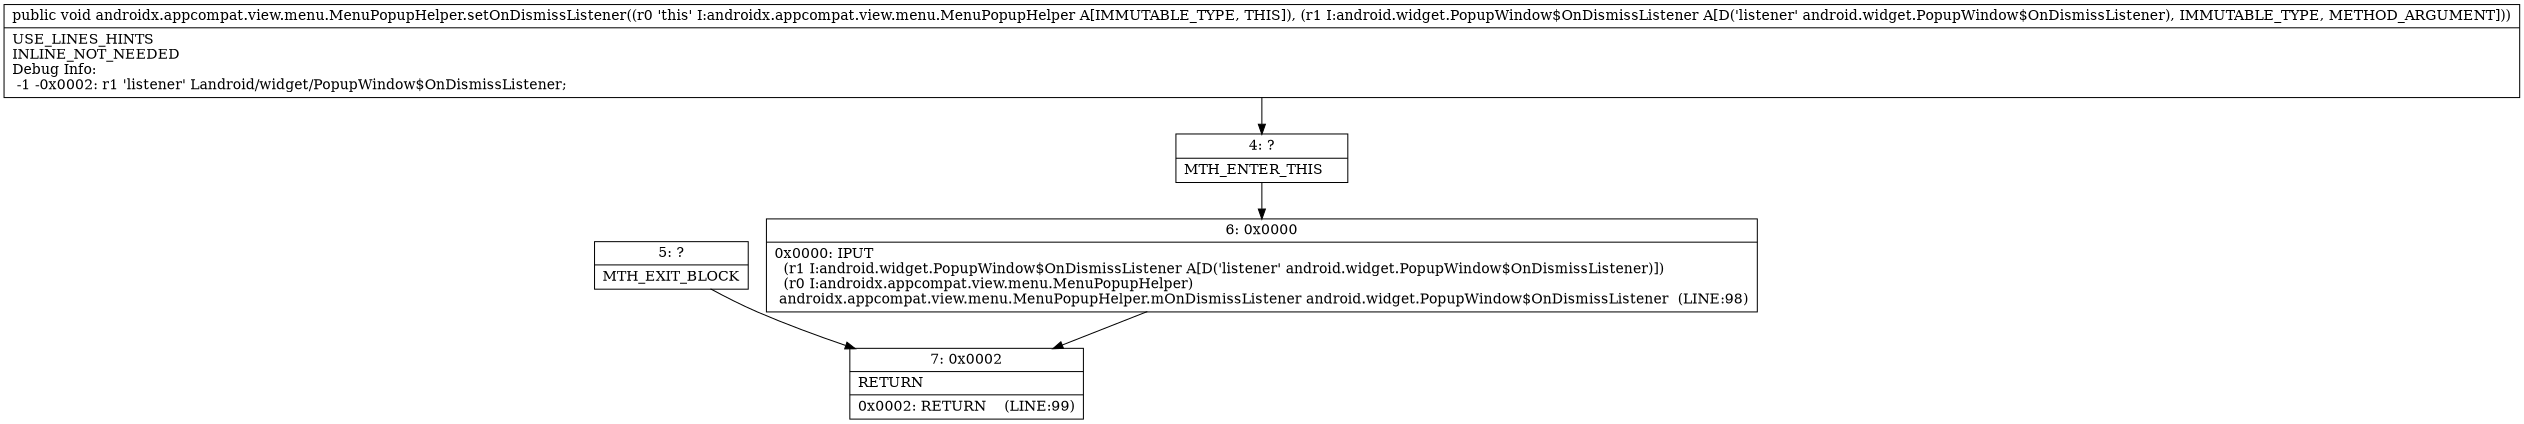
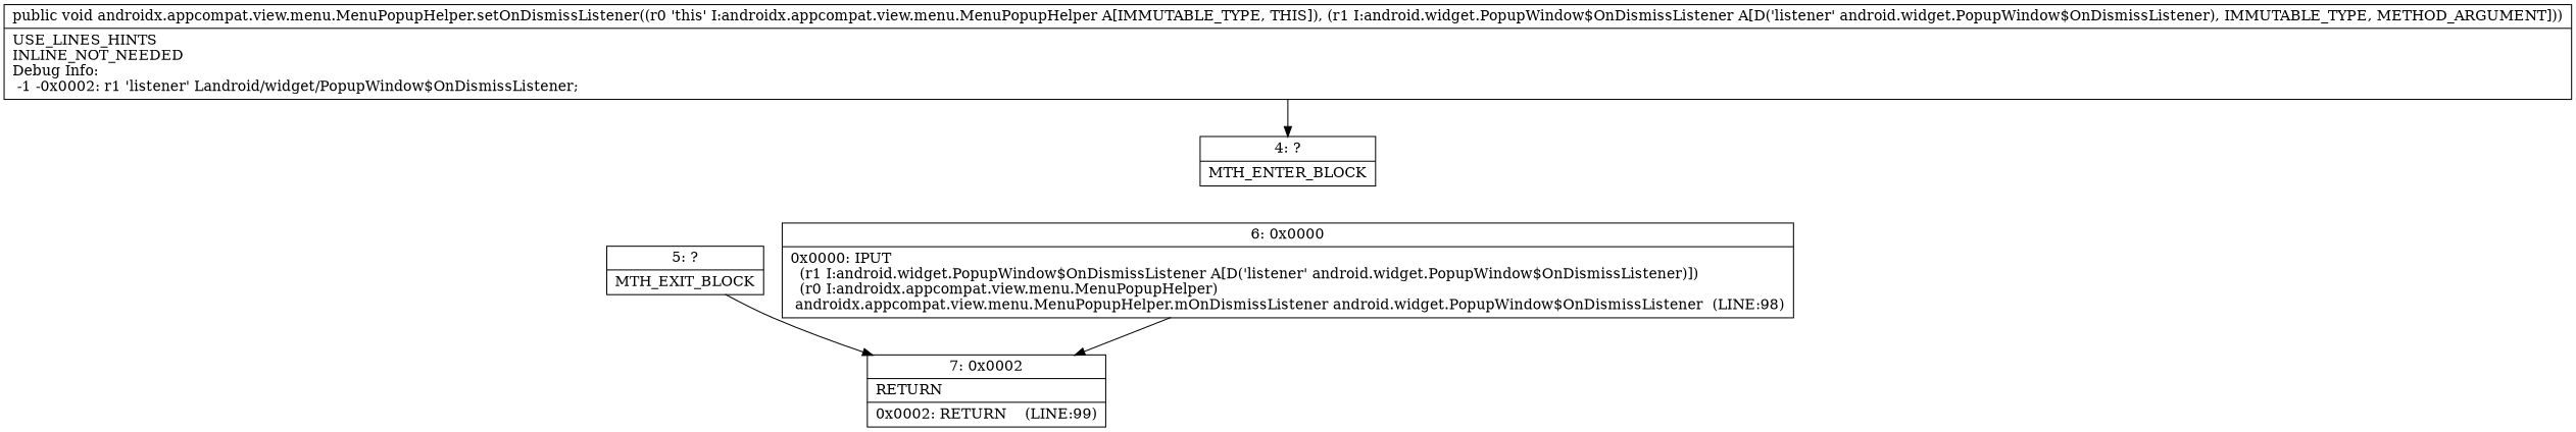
  digraph {
    node [shape=record]
-   n1 [label="{4\:\ ?|MTH_ENTER_THIS\l}"]
+   n1 [label="{4\:\ ?|MTH_ENTER_BLOCK\l}"]
    n2 [label="{6\:\ 0x0000|0x0000: IPUT  \l  (r1 I:android.widget.PopupWindow$OnDismissListener A[D('listener' android.widget.PopupWindow$OnDismissListener)])\l  (r0 I:androidx.appcompat.view.menu.MenuPopupHelper)\l androidx.appcompat.view.menu.MenuPopupHelper.mOnDismissListener android.widget.PopupWindow$OnDismissListener  (LINE:98)\l}"]
    n3 [label="{7\:\ 0x0002|RETURN\l|0x0002: RETURN    (LINE:99)\l}"]
    n4 [label="{5\:\ ?|MTH_EXIT_BLOCK\l}"]
    n5 [label="{public void androidx.appcompat.view.menu.MenuPopupHelper.setOnDismissListener((r0 'this' I:androidx.appcompat.view.menu.MenuPopupHelper A[IMMUTABLE_TYPE, THIS]), (r1 I:android.widget.PopupWindow$OnDismissListener A[D('listener' android.widget.PopupWindow$OnDismissListener), IMMUTABLE_TYPE, METHOD_ARGUMENT]))  | USE_LINES_HINTS\lINLINE_NOT_NEEDED\lDebug Info:\l  \-1 \-0x0002: r1 'listener' Landroid\/widget\/PopupWindow$OnDismissListener;\l}"]
-   n1 -> n2
    n2 -> n3
    n4 -> n3
    n5 -> n1
  }
